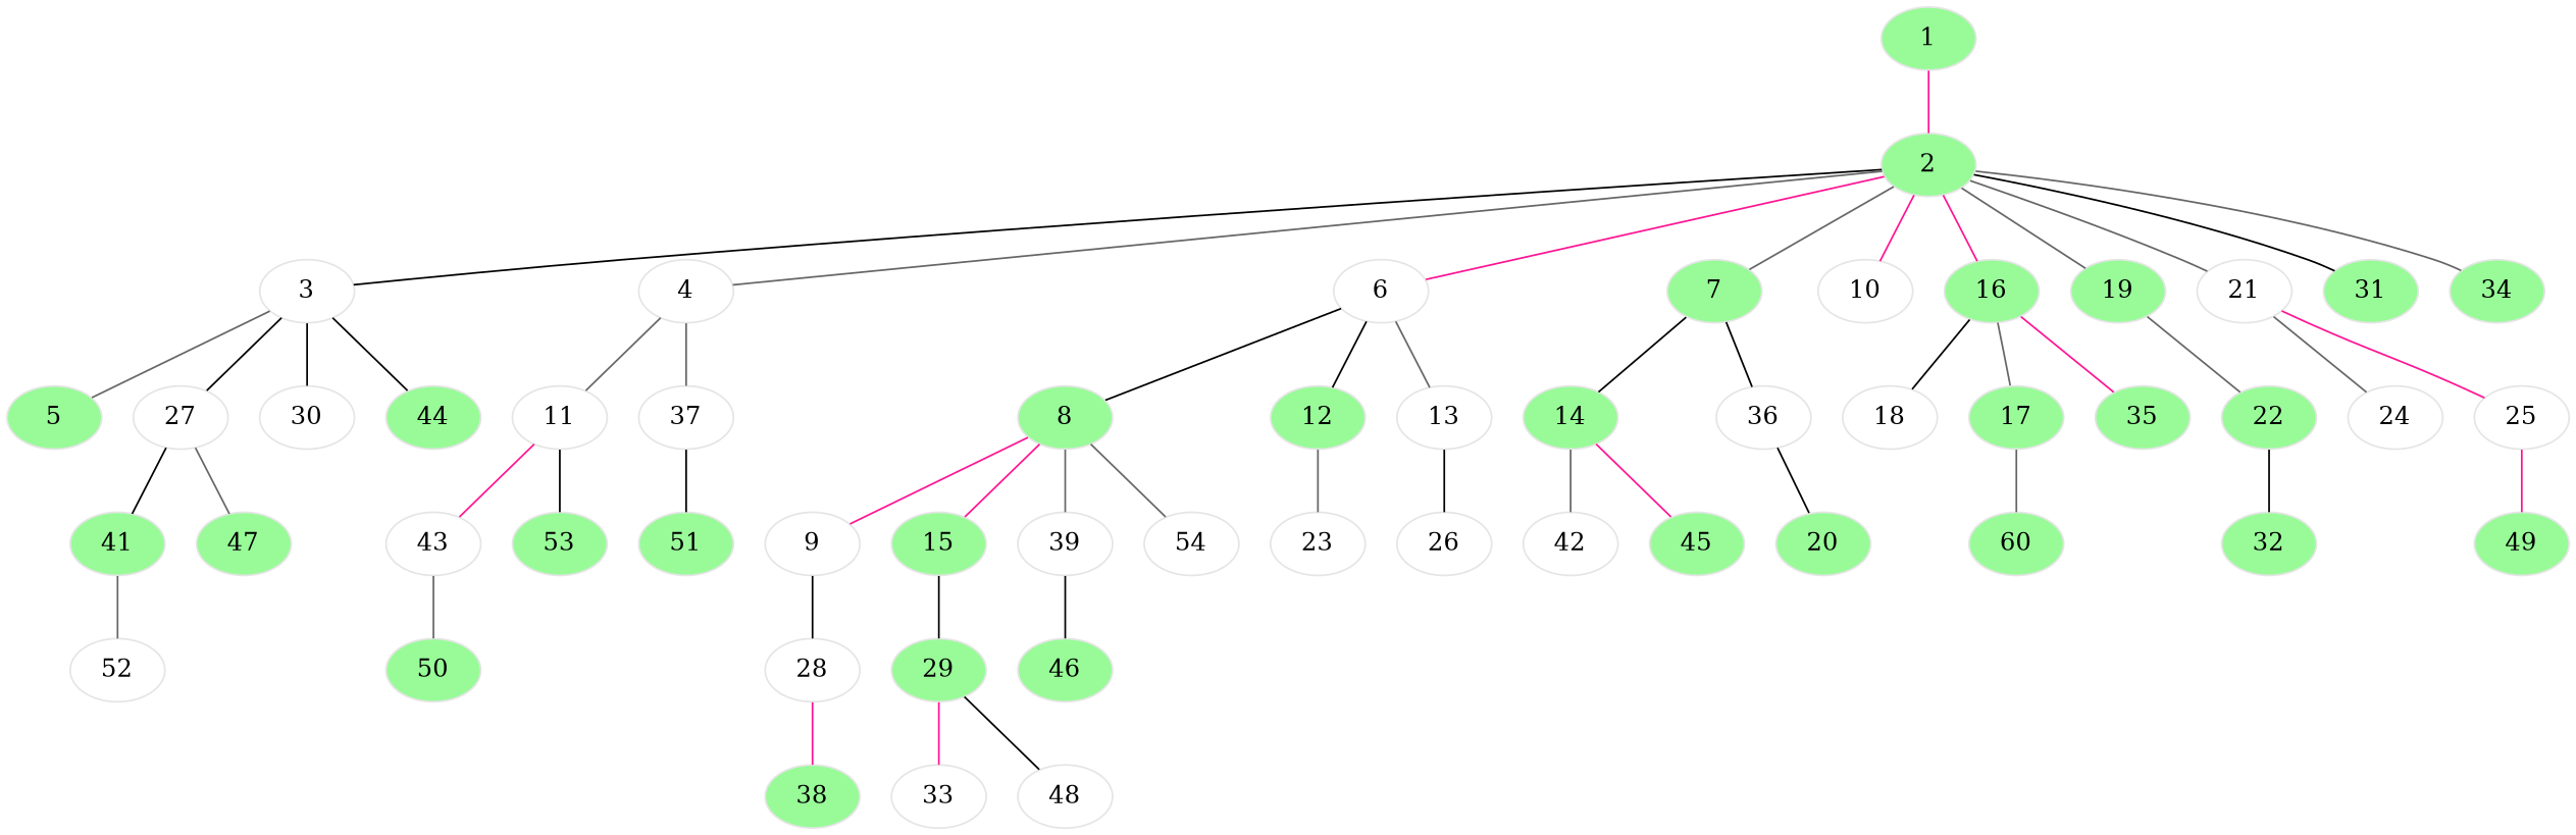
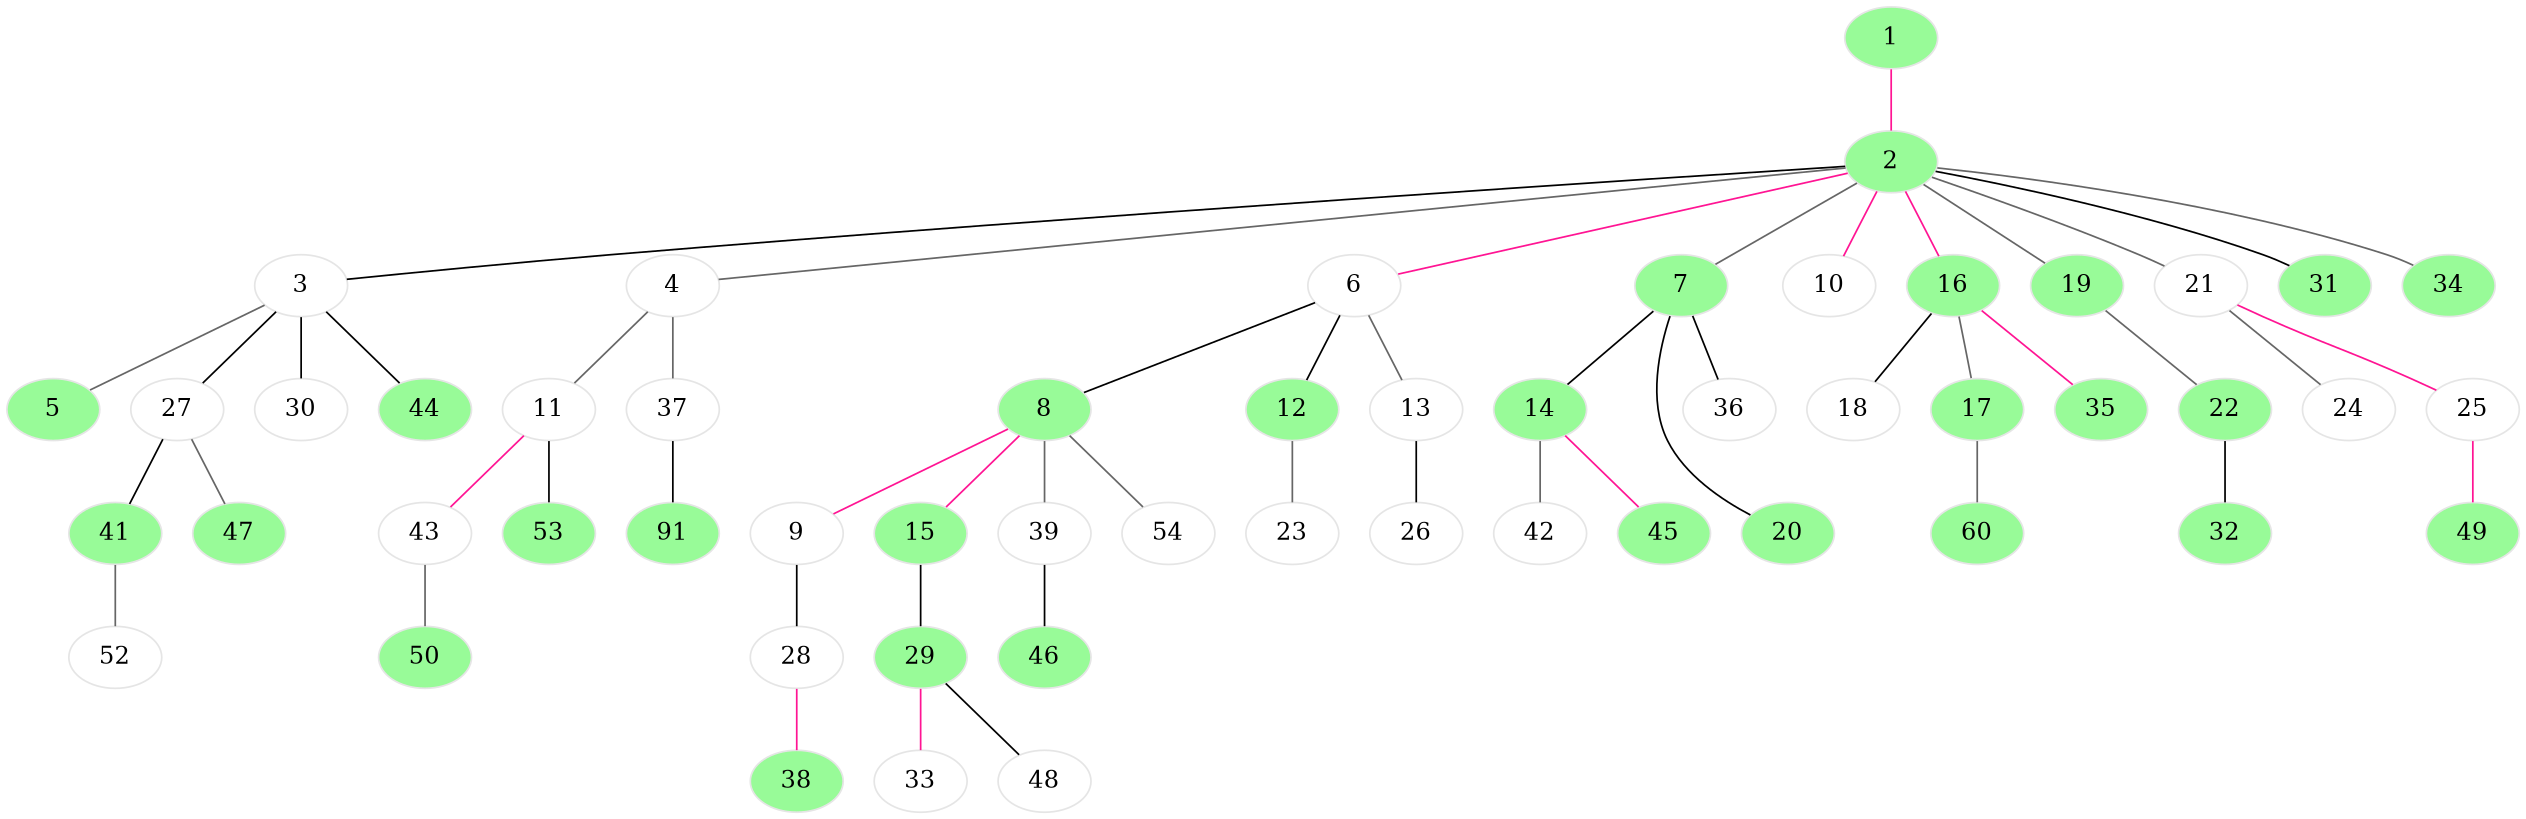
  graph {
    node [color=gray90 fillcolor=palegreen style=filled]
    edge [color=black]
    1
    2
    3 [fillcolor=white]
    4 [fillcolor=white]
    6 [fillcolor=white]
    7
    10 [fillcolor=white]
    16
    19
    21 [fillcolor=white]
    31
    34
    5
    27 [fillcolor=white]
    30 [fillcolor=white]
    44
    11 [fillcolor=white]
    37 [fillcolor=white]
    8
    12
    13 [fillcolor=white]
    14
    20
    36 [fillcolor=white]
    18 [fillcolor=white]
    17
    35
    22
    24 [fillcolor=white]
    25 [fillcolor=white]
    41
    47
    43 [fillcolor=white]
    53
-   51
+   51 [label=91]
    9 [fillcolor=white]
    15
    39 [fillcolor=white]
    54 [fillcolor=white]
    23 [fillcolor=white]
    26 [fillcolor=white]
    42 [fillcolor=white]
    45
    28 [fillcolor=white]
    29
    46
    38
    50
    33 [fillcolor=white]
    48 [fillcolor=white]
    n51 [label=60]
    32
    49
    52 [fillcolor=white]
    1 -- 2 [color=deeppink]
    2 -- 3
    2 -- 4 [color=gray40]
    2 -- 6 [color=deeppink]
    2 -- 7 [color=gray40]
    2 -- 10 [color=deeppink]
    2 -- 16 [color=deeppink]
    2 -- 19 [color=gray40]
    2 -- 21 [color=gray40]
    2 -- 31
    2 -- 34 [color=gray40]
    3 -- 5 [color=gray40]
    3 -- 27
    3 -- 30
    3 -- 44
    4 -- 11 [color=gray40]
    4 -- 37 [color=gray40]
    6 -- 8
    6 -- 12
    6 -- 13 [color=gray40]
    7 -- 14
-   36 -- 20
+   7 -- 20
    7 -- 36
    16 -- 18
    16 -- 17 [color=gray40]
    16 -- 35 [color=deeppink]
    19 -- 22 [color=gray40]
    21 -- 24 [color=gray40]
    21 -- 25 [color=deeppink]
    27 -- 41
    27 -- 47 [color=gray40]
    11 -- 43 [color=deeppink]
    11 -- 53
    37 -- 51
    8 -- 9 [color=deeppink]
    8 -- 15 [color=deeppink]
    8 -- 39 [color=gray40]
    8 -- 54 [color=gray40]
    12 -- 23 [color=gray40]
    13 -- 26
    14 -- 42 [color=gray40]
    14 -- 45 [color=deeppink]
    17 -- n51 [color=gray40]
    22 -- 32
    25 -- 49 [color=deeppink]
    41 -- 52 [color=gray40]
    43 -- 50 [color=gray40]
    9 -- 28
    15 -- 29
    39 -- 46
    28 -- 38 [color=deeppink]
    29 -- 33 [color=deeppink]
    29 -- 48
  }
